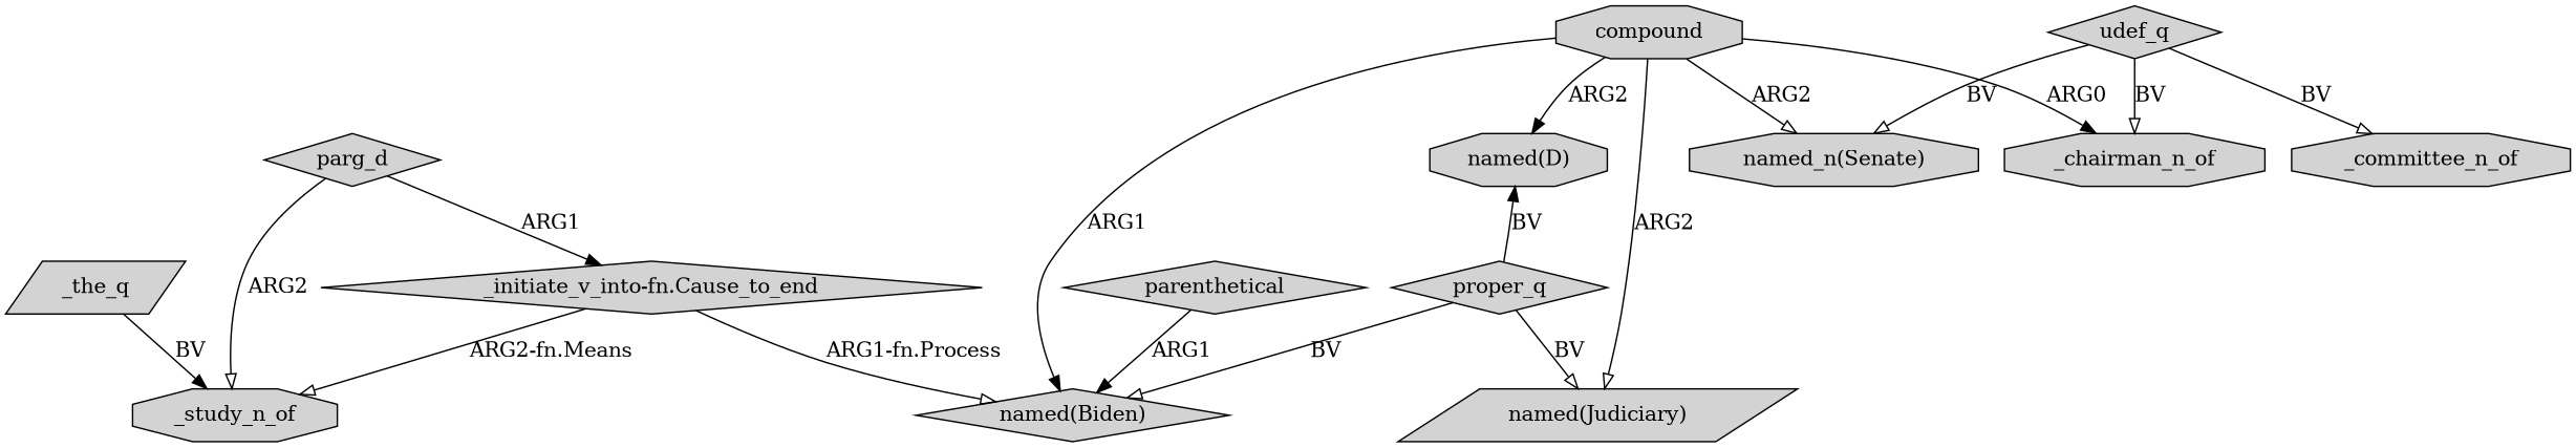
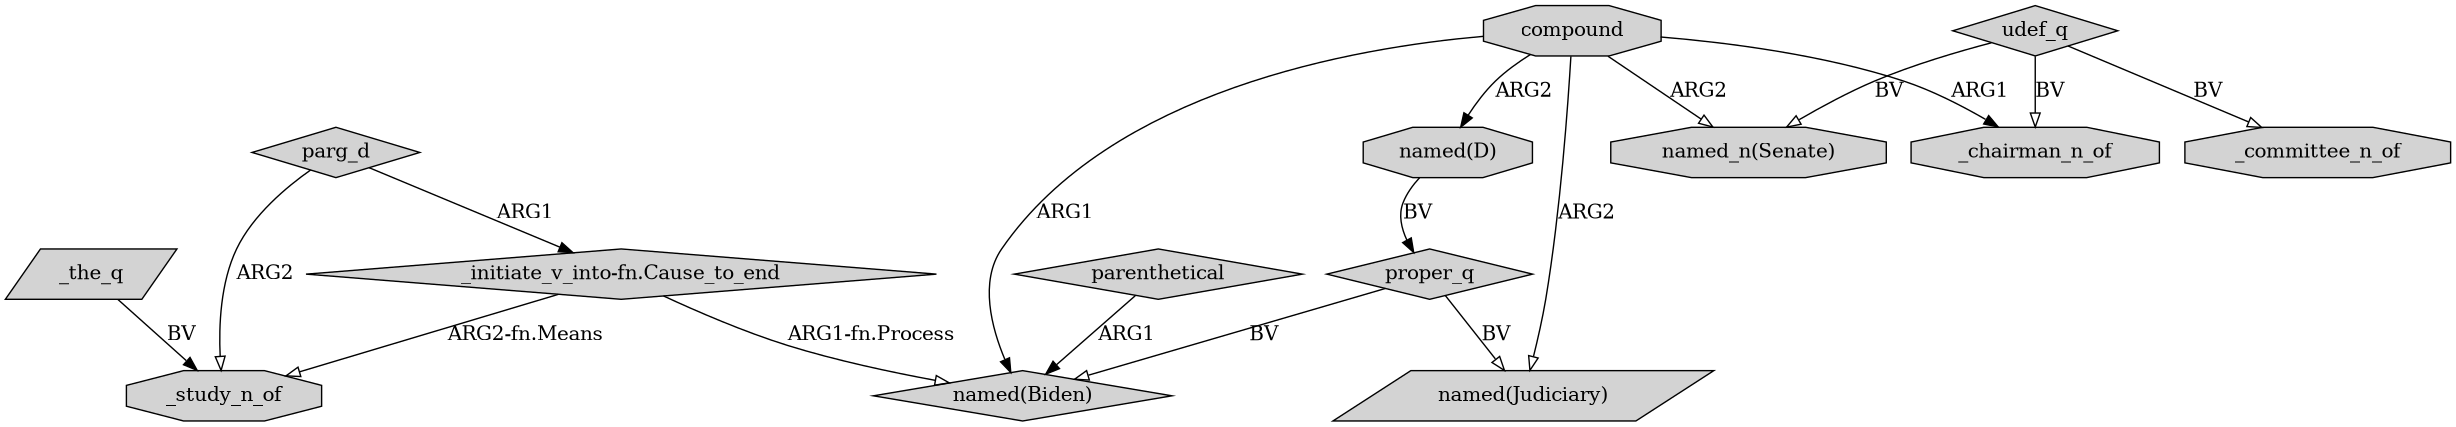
  digraph {
    node [shape=diamond style=filled]
    edge [arrowhead=onormal]
    "named(Biden)"
    compound [shape=octagon]
    _chairman_n_of [shape=octagon]
    "named(D)" [shape=octagon]
    "named_n(Senate)" [shape=octagon]
    "named(Judiciary)" [shape=parallelogram]
    udef_q
    _committee_n_of [shape=octagon]
    "_initiate_v_into-fn.Cause_to_end"
    _study_n_of [shape=octagon]
    parg_d
    proper_q
    parenthetical
    _the_q [shape=parallelogram]
    compound -> "named(Biden)" [arrowhead=normal label=ARG1]
-   compound -> _chairman_n_of [arrowhead=normal label=ARG0]
+   compound -> _chairman_n_of [arrowhead=normal label=ARG1]
    compound -> "named(D)" [arrowhead=normal label=ARG2]
    compound -> "named_n(Senate)" [label=ARG2]
    compound -> "named(Judiciary)" [label=ARG2]
    udef_q -> _chairman_n_of [label=BV]
    udef_q -> "named_n(Senate)" [label=BV]
    udef_q -> _committee_n_of [label=BV]
    "_initiate_v_into-fn.Cause_to_end" -> "named(Biden)" [label="ARG1-fn.Process"]
    "_initiate_v_into-fn.Cause_to_end" -> _study_n_of [label="ARG2-fn.Means"]
    parg_d -> "_initiate_v_into-fn.Cause_to_end" [arrowhead=normal label=ARG1]
    parg_d -> _study_n_of [label=ARG2]
    proper_q -> "named(Biden)" [label=BV]
-   proper_q -> "named(D)" [arrowhead=normal label=BV]
+   "named(D)" -> proper_q [arrowhead=normal label=BV]
    proper_q -> "named(Judiciary)" [label=BV]
    parenthetical -> "named(Biden)" [arrowhead=normal label=ARG1]
    _the_q -> _study_n_of [arrowhead=normal label=BV]
  }
